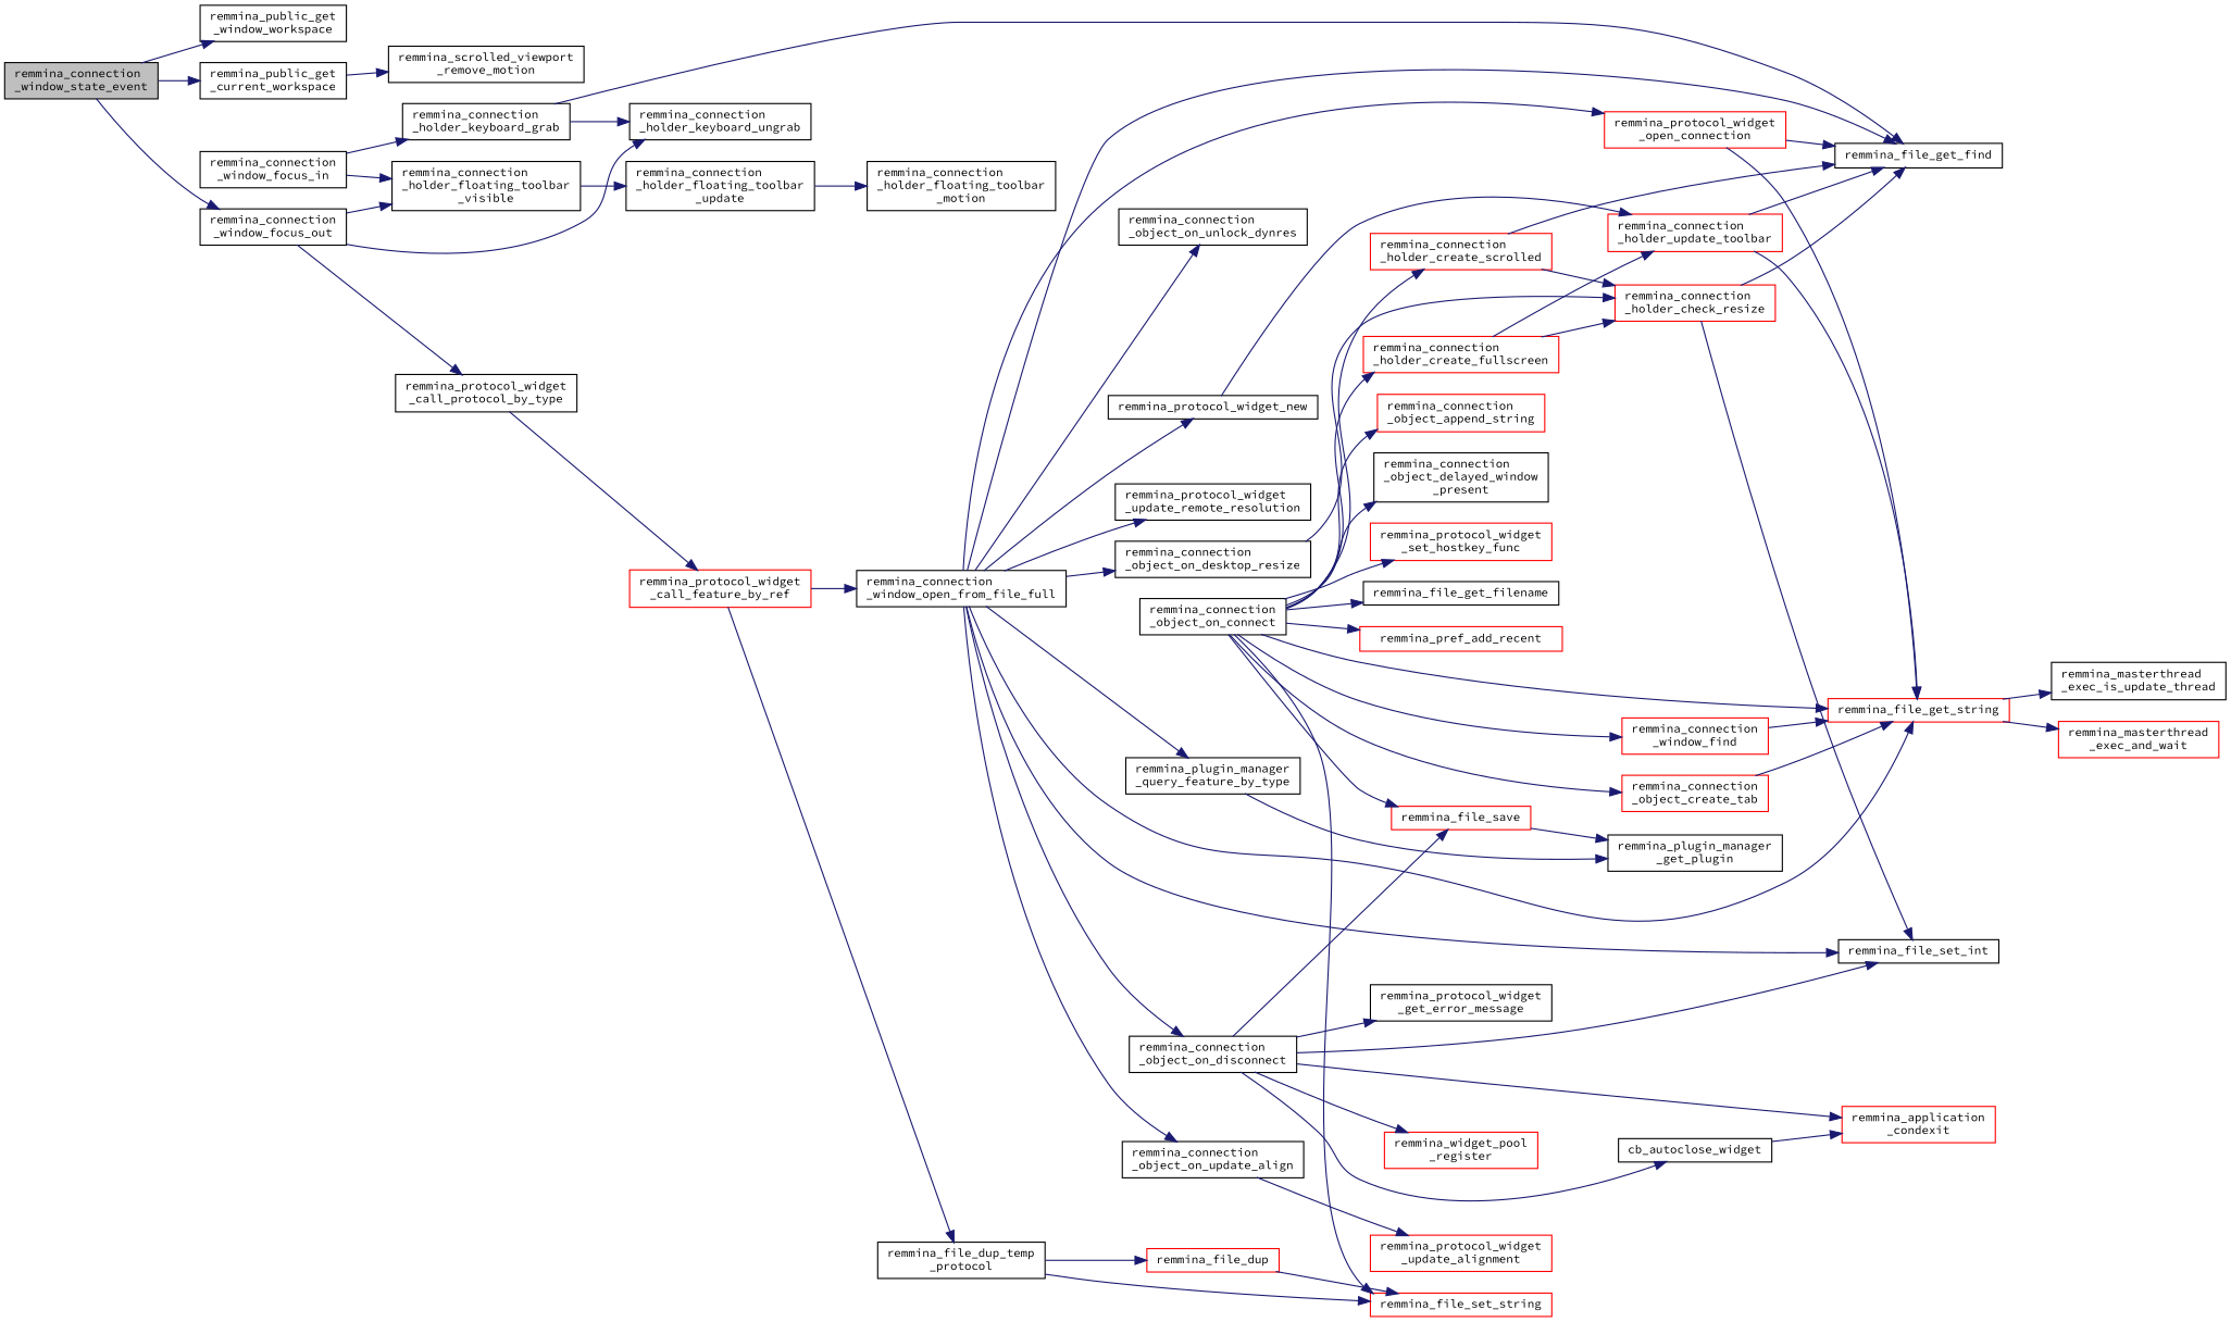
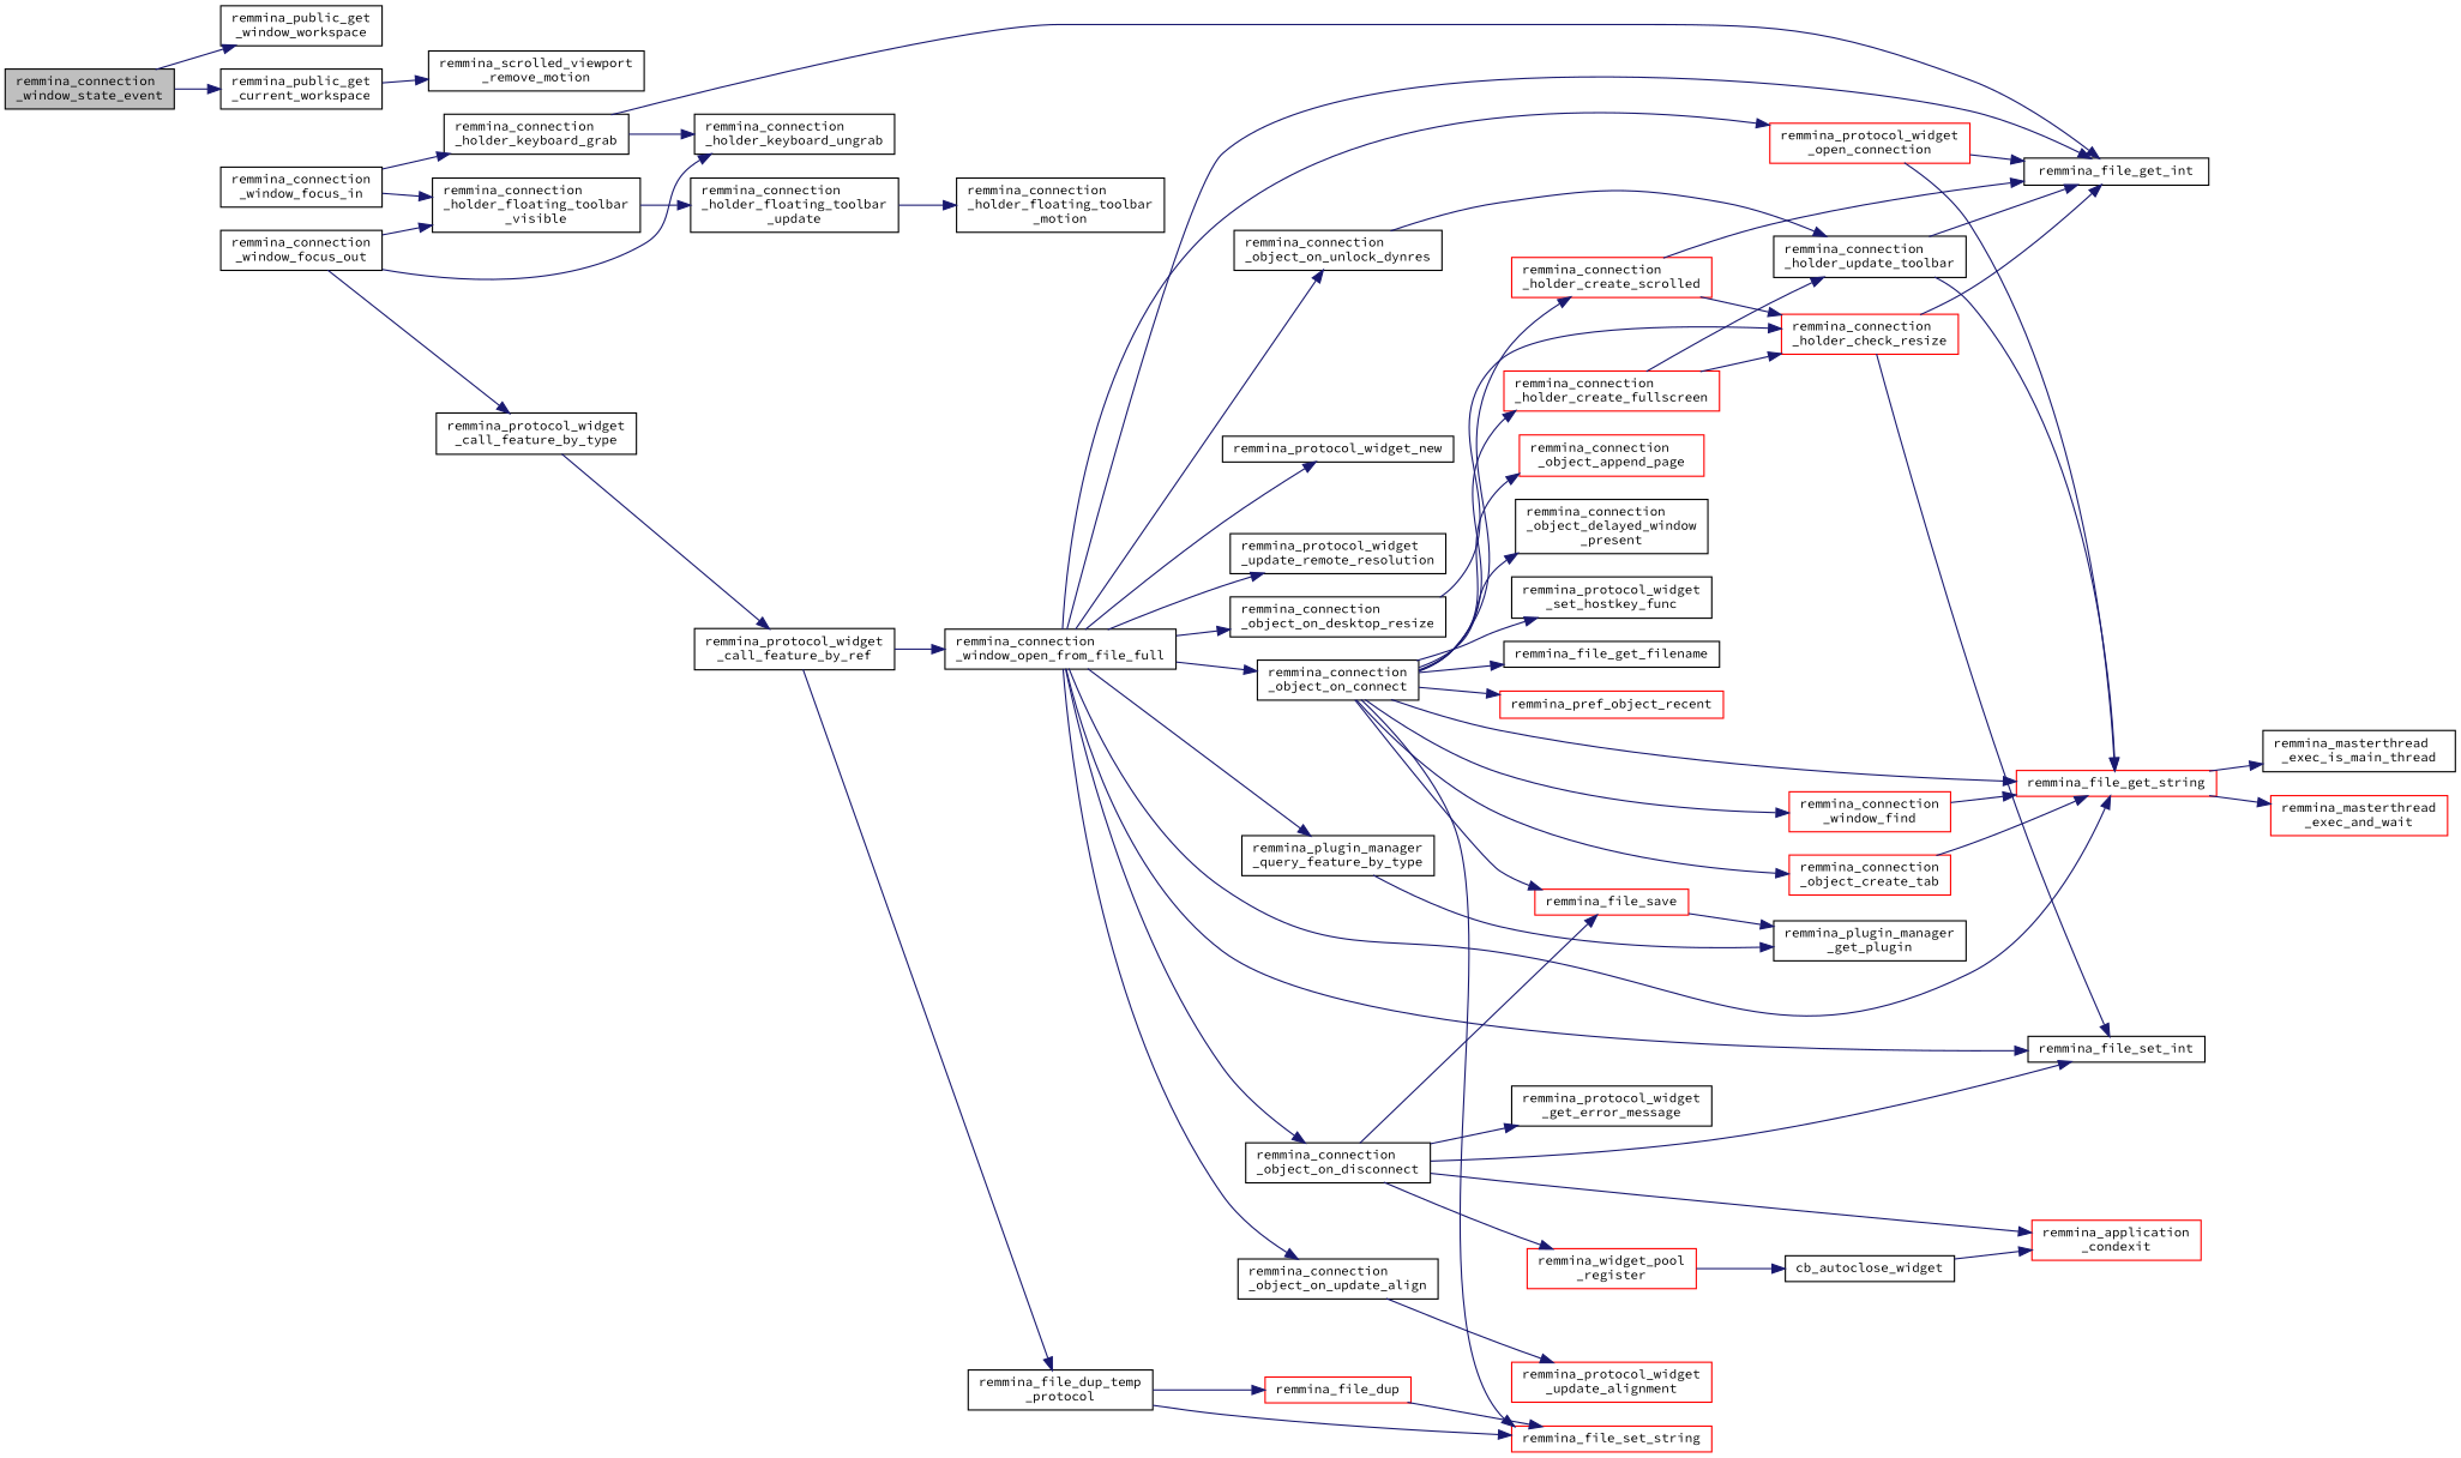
  digraph {
    fontname="Source Code Pro"
    rankdir=LR
    node [color=black fillcolor=white fontname="Source Code Pro" fontsize=10 shape=record style=filled]
    edge [color=midnightblue fontname="Source Code Pro" fontsize=10 labelfontname=Helvetica labelfontsize=10 style=solid]
    n1 [fillcolor=grey75 fontcolor=black height=0.2 label="remmina_connection\l_window_state_event" width=0.4]
    n2 [height=0.2 label="remmina_connection\l_window_focus_out" width=0.4]
    n3 [height=0.2 label="remmina_public_get\l_current_workspace" width=0.4]
    n4 [height=0.2 label="remmina_public_get\l_window_workspace" width=0.4]
    n5 [height=0.2 label="remmina_connection\l_window_focus_in" width=0.4]
    n6 [height=0.2 label="remmina_connection\l_holder_floating_toolbar\l_visible" width=0.4]
    n7 [height=0.2 label="remmina_connection\l_holder_keyboard_grab" width=0.4]
    n8 [height=0.2 label="remmina_connection\l_holder_keyboard_ungrab" width=0.4]
-   n9 [height=0.2 label="remmina_protocol_widget\l_call_protocol_by_type" width=0.4]
+   n9 [height=0.2 label="remmina_protocol_widget\l_call_feature_by_type" width=0.4]
    n10 [height=0.2 label="remmina_scrolled_viewport\l_remove_motion" width=0.4]
    n11 [height=0.2 label="remmina_connection\l_holder_floating_toolbar\l_update" width=0.4]
-   n12 [height=0.2 label=remmina_file_get_find width=0.4]
+   n12 [height=0.2 label=remmina_file_get_int width=0.4]
    n13 [height=0.2 label="remmina_connection\l_holder_floating_toolbar\l_motion" width=0.4]
-   n14 [color=red height=0.2 label="remmina_protocol_widget\l_call_feature_by_ref" width=0.4]
+   n14 [height=0.2 label="remmina_protocol_widget\l_call_feature_by_ref" width=0.4]
    n15 [height=0.2 label="remmina_connection\l_window_open_from_file_full" width=0.4]
    n16 [height=0.2 label="remmina_file_dup_temp\l_protocol" width=0.4]
    n17 [height=0.2 label=remmina_protocol_widget_new width=0.4]
    n18 [height=0.2 label="remmina_protocol_widget\l_update_remote_resolution" width=0.4]
    n19 [height=0.2 label="remmina_connection\l_object_on_connect" width=0.4]
    n20 [color=red height=0.2 label=remmina_file_get_string width=0.4]
    n21 [height=0.2 label=remmina_file_set_int width=0.4]
    n22 [height=0.2 label="remmina_connection\l_object_on_disconnect" width=0.4]
    n23 [height=0.2 label="remmina_connection\l_object_on_desktop_resize" width=0.4]
    n24 [height=0.2 label="remmina_connection\l_object_on_update_align" width=0.4]
    n25 [height=0.2 label="remmina_connection\l_object_on_unlock_dynres" width=0.4]
    n26 [height=0.2 label="remmina_plugin_manager\l_query_feature_by_type" width=0.4]
    n27 [color=red height=0.2 label="remmina_protocol_widget\l_open_connection" width=0.4]
    n28 [color=red height=0.2 label=remmina_file_set_string width=0.4]
    n29 [color=red height=0.2 label=remmina_file_dup width=0.4]
    n30 [color=red height=0.2 label="remmina_connection\l_window_find" width=0.4]
-   n31 [color=red height=0.2 label="remmina_protocol_widget\l_set_hostkey_func" width=0.4]
+   n31 [height=0.2 label="remmina_protocol_widget\l_set_hostkey_func" width=0.4]
    n32 [height=0.2 label=remmina_file_get_filename width=0.4]
-   n33 [color=red height=0.2 label=remmina_pref_add_recent width=0.4]
+   n33 [color=red height=0.2 label=remmina_pref_object_recent width=0.4]
    n34 [color=red height=0.2 label=remmina_file_save width=0.4]
    n35 [color=red height=0.2 label="remmina_connection\l_holder_create_fullscreen" width=0.4]
    n36 [color=red height=0.2 label="remmina_connection\l_holder_create_scrolled" width=0.4]
    n37 [color=red height=0.2 label="remmina_connection\l_object_create_tab" width=0.4]
-   n38 [color=red height=0.2 label="remmina_connection\l_object_append_string" width=0.4]
+   n38 [color=red height=0.2 label="remmina_connection\l_object_append_page" width=0.4]
    n39 [height=0.2 label="remmina_connection\l_object_delayed_window\l_present" width=0.4]
-   n40 [height=0.2 label="remmina_masterthread\l_exec_is_update_thread" width=0.4]
+   n40 [height=0.2 label="remmina_masterthread\l_exec_is_main_thread" width=0.4]
    n41 [color=red height=0.2 label="remmina_masterthread\l_exec_and_wait" width=0.4]
    n42 [height=0.2 label="remmina_protocol_widget\l_get_error_message" width=0.4]
    n43 [height=0.2 label=cb_autoclose_widget width=0.4]
    n44 [color=red height=0.2 label="remmina_application\l_condexit" width=0.4]
    n45 [color=red height=0.2 label="remmina_widget_pool\l_register" width=0.4]
    n46 [color=red height=0.2 label="remmina_connection\l_holder_check_resize" width=0.4]
    n47 [color=red height=0.2 label="remmina_protocol_widget\l_update_alignment" width=0.4]
-   n48 [color=red height=0.2 label="remmina_connection\l_holder_update_toolbar" width=0.4]
+   n48 [height=0.2 label="remmina_connection\l_holder_update_toolbar" width=0.4]
    n49 [height=0.2 label="remmina_plugin_manager\l_get_plugin" width=0.4]
-   n1 -> n2
    n1 -> n3
    n1 -> n4
    n2 -> n6
    n2 -> n8
    n2 -> n9
    n3 -> n10
    n5 -> n6
    n5 -> n7
    n6 -> n11
    n7 -> n8
    n7 -> n12
    n9 -> n14
    n11 -> n13
    n14 -> n15
    n14 -> n16
    n15 -> n12
    n15 -> n17
    n15 -> n18
+   n15 -> n19
    n15 -> n20
    n15 -> n21
    n15 -> n22
    n15 -> n23
    n15 -> n24
    n15 -> n25
    n15 -> n26
    n15 -> n27
    n16 -> n28
    n16 -> n29
    n19 -> n20
    n19 -> n28
    n19 -> n30
    n19 -> n31
    n19 -> n32
    n19 -> n33
    n19 -> n34
    n19 -> n35
    n19 -> n36
    n19 -> n37
    n19 -> n38
    n19 -> n39
    n20 -> n40
    n20 -> n41
    n22 -> n21
    n22 -> n34
    n22 -> n42
-   n22 -> n43
+   n45 -> n43
    n22 -> n44
    n22 -> n45
    n23 -> n46
    n24 -> n47
-   n17 -> n48
+   n25 -> n48
    n26 -> n49
    n27 -> n12
    n27 -> n20
    n29 -> n28
    n30 -> n20
    n34 -> n49
    n35 -> n46
    n35 -> n48
    n36 -> n12
    n36 -> n46
    n37 -> n20
    n43 -> n44
    n46 -> n12
    n46 -> n21
    n48 -> n12
    n48 -> n20
  }
